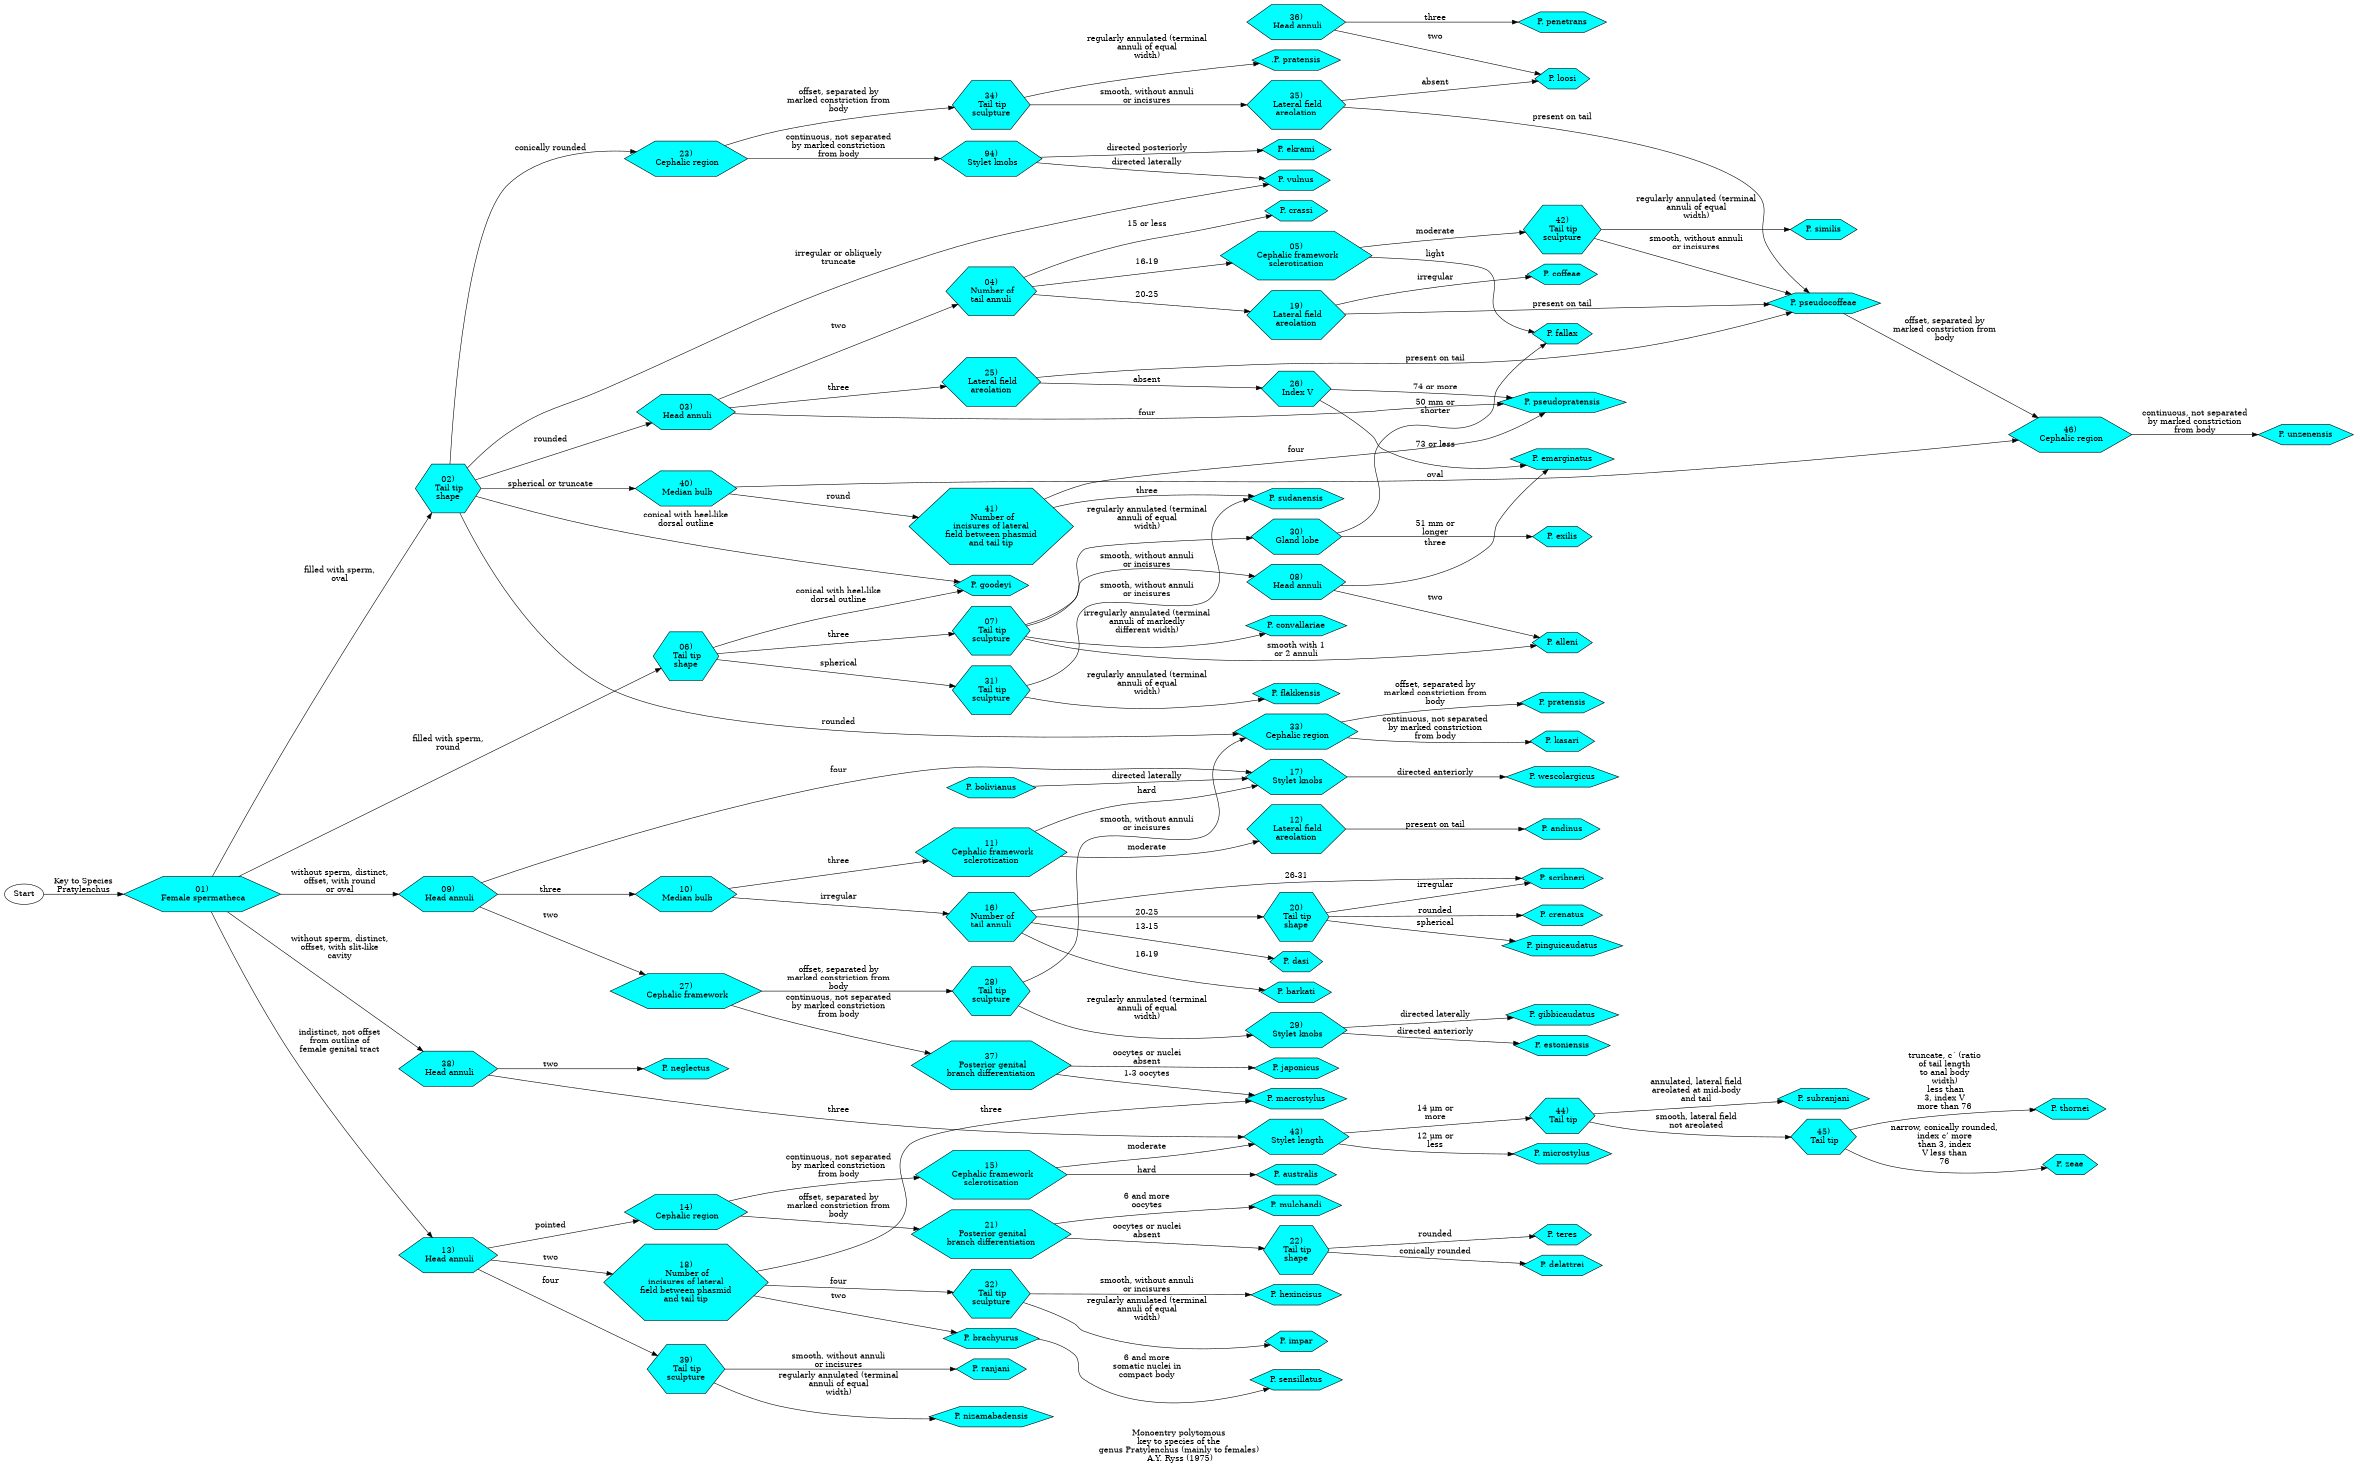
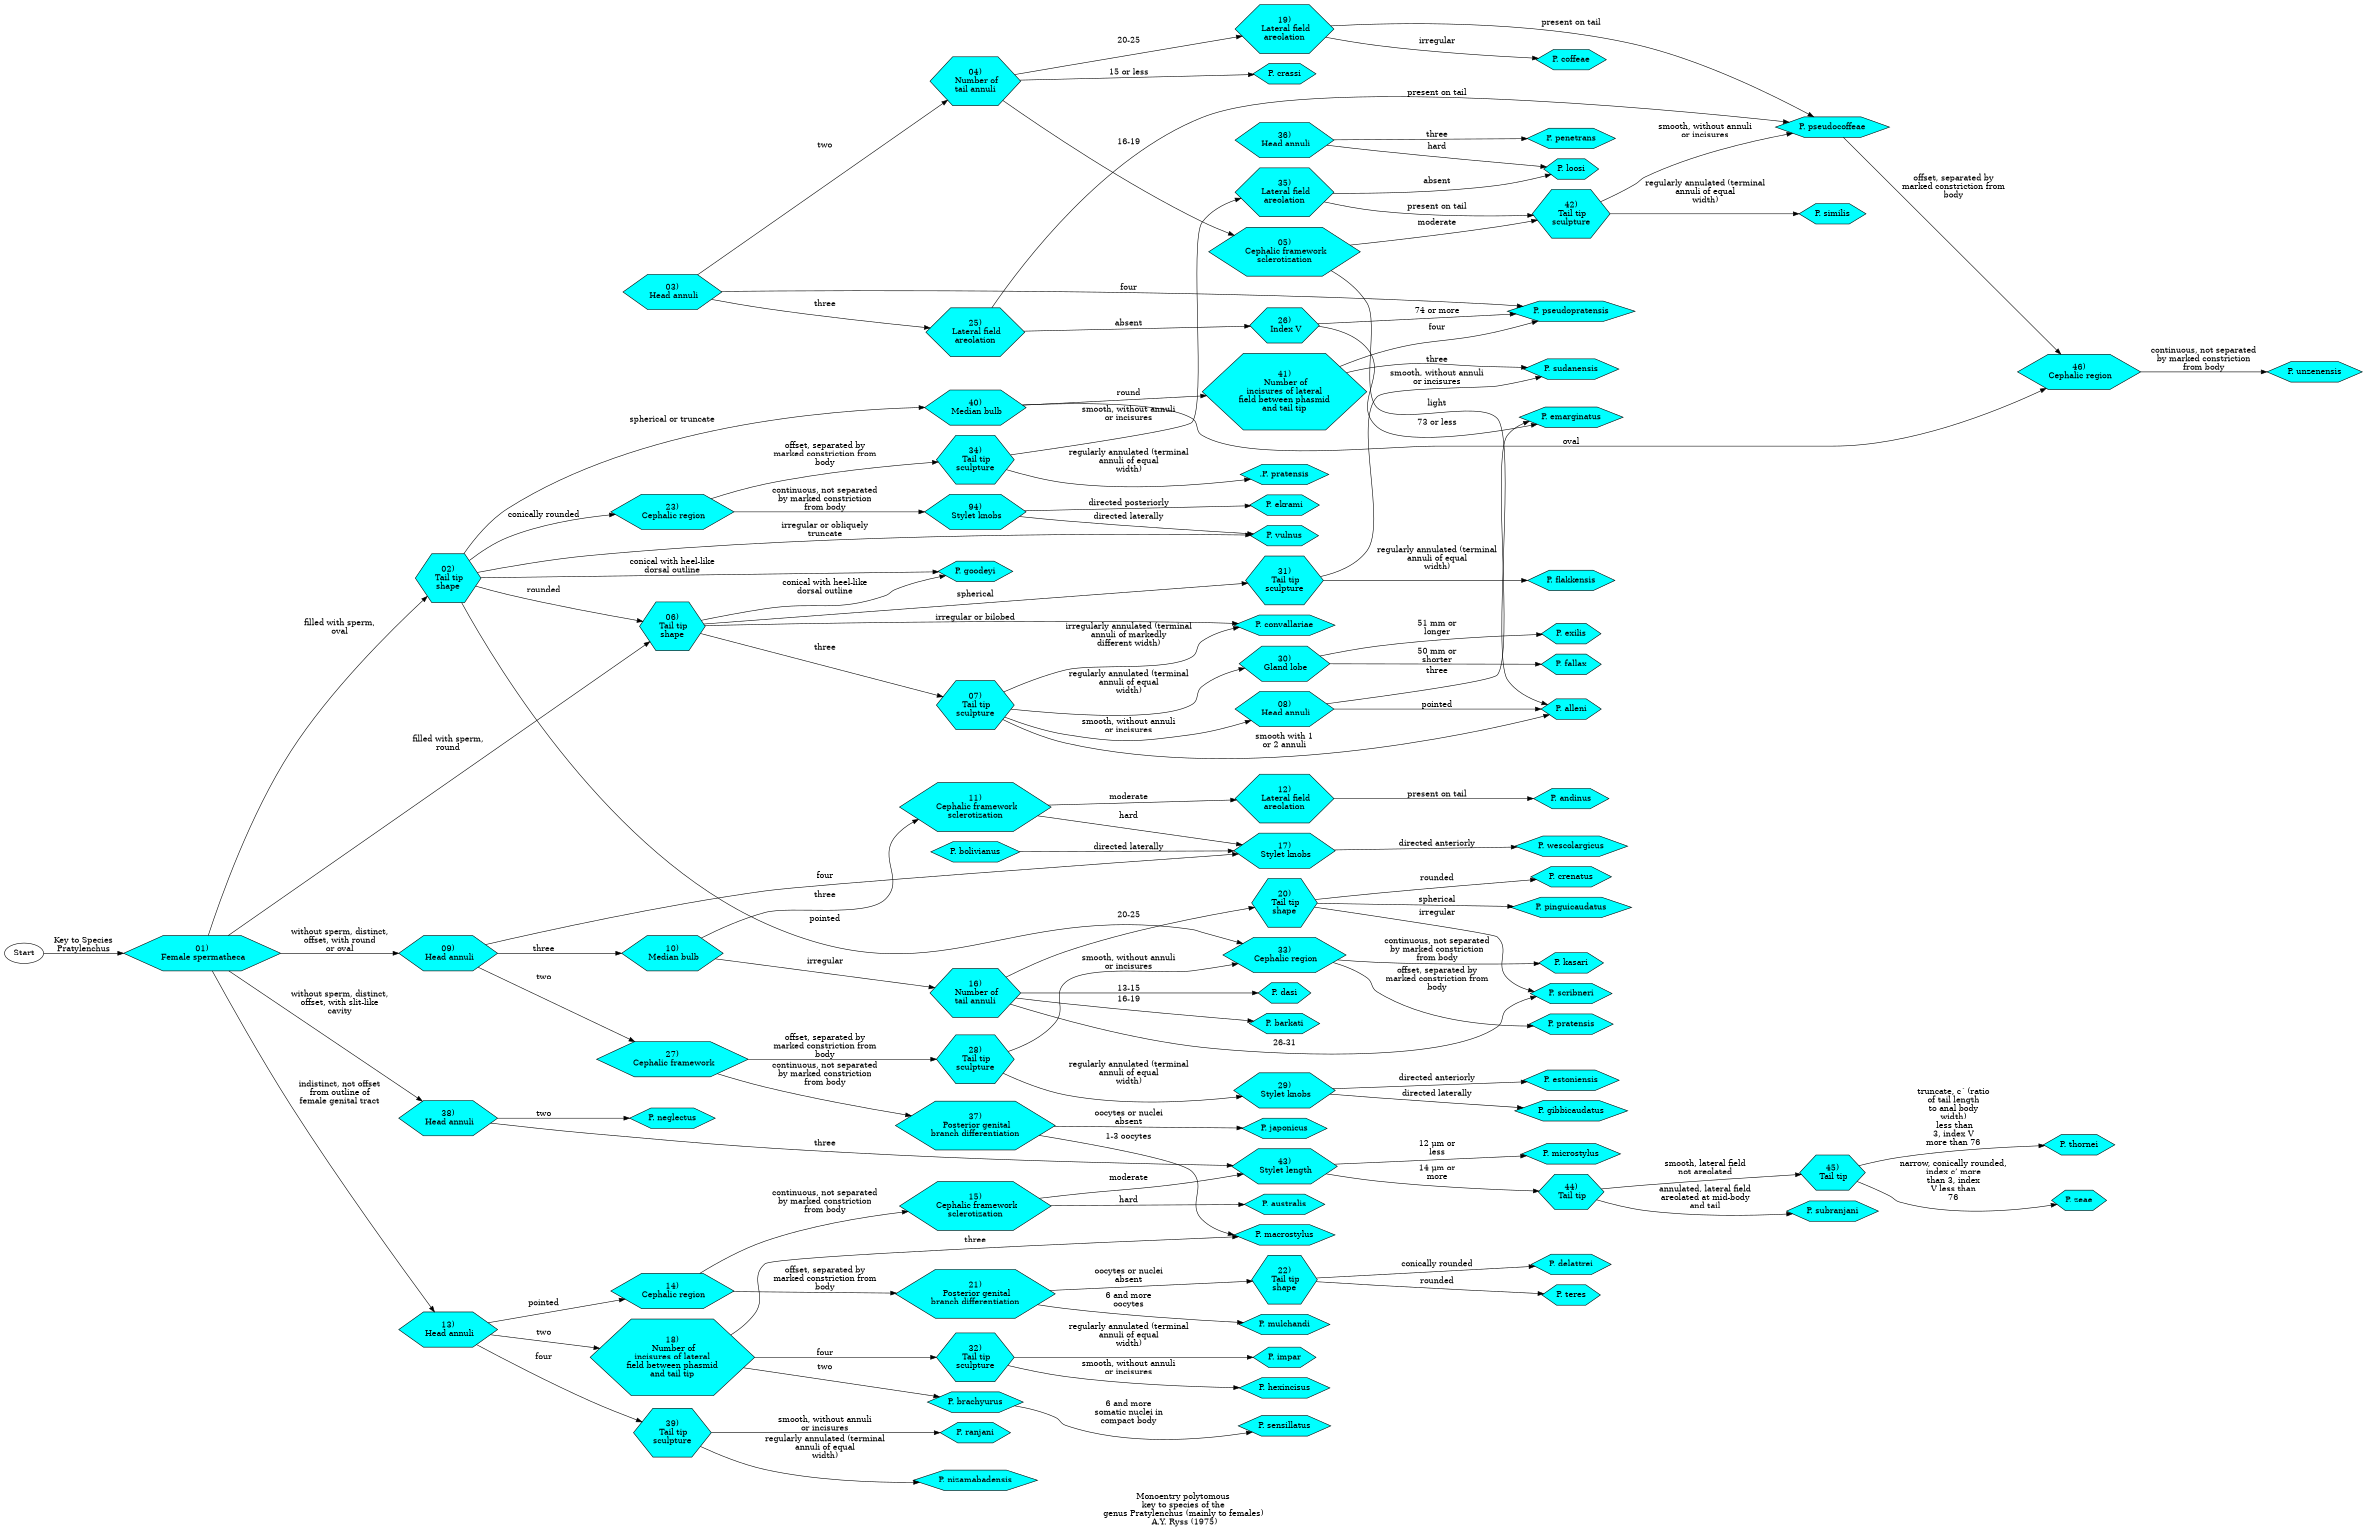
  digraph {
    label="Monoentry polytomous\n key to species of the \ngenus Pratylenchus (mainly to females)\n A.Y. Ryss (1975)"
    rankdir=LR
    remincross=True
    node [fillcolor=aqua shape=hexagon style=filled]
    n1 [label="01)\n Female spermatheca\n"]
    n2 [label="02)\n Tail tip\nshape\n"]
    n3 [label="06)\n Tail tip\nshape\n"]
    n4 [label="09)\n Head annuli\n"]
    n5 [label="38)\n Head annuli\n"]
    n6 [label="13)\n Head annuli\n"]
    n7 [label="P. goodeyi\n"]
    n8 [label="P. vulnus\n"]
    n9 [label="33)\n Cephalic region\n"]
    n10 [label="23)\n Cephalic region\n"]
    n11 [label="03)\n Head annuli\n"]
    n12 [label="40)\n Median bulb\n"]
    n13 [label="P. convallariae\n"]
    n14 [label="07)\n Tail tip\nsculpture\n"]
    n15 [label="31)\n Tail tip\nsculpture\n"]
    n16 [label="10)\n Median bulb\n"]
    n17 [label="17)\n Stylet knobs\n"]
    n18 [label="27)\n Cephalic framework\n"]
    n19 [label="43)\n Stylet length\n"]
    n20 [label="P. neglectus\n"]
    n21 [label="14)\n Cephalic region\n"]
    n22 [label="18)\n Number of\nincisures of lateral\nfield between phasmid\nand tail tip\n"]
    n23 [label="39)\n Tail tip\nsculpture\n"]
    n24 [label="P. pratensis\n"]
    n25 [label="P. kasari\n"]
    n26 [label="94)\n Stylet knobs\n"]
    n27 [label="34)\n Tail tip\nsculpture\n"]
    n28 [label="P. pseudopratensis\n"]
    n29 [label="04)\n Number of\ntail annuli\n"]
    n30 [label="25)\n Lateral field\nareolation\n"]
    n31 [label="41)\n Number of\nincisures of lateral\nfield between phasmid\nand tail tip\n"]
    n32 [label="46)\n Cephalic region\n"]
    n33 [label="P. sudanensis\n"]
    n34 [label="36)\n Head annuli\n"]
    n35 [label="P. loosi\n"]
    n36 [label="P. penetrans\n"]
    n37 [label="P. alleni\n"]
    n38 [label="08)\n Head annuli\n"]
    n39 [label="30)\n Gland lobe\n"]
    n40 [label="P. flakkensis\n"]
    n41 [label="11)\n Cephalic framework\nsclerotization\n"]
    n42 [label="16)\n Number of\ntail annuli\n"]
    n43 [label="P. wescolargicus\n"]
    n44 [label="28)\n Tail tip\nsculpture\n"]
    n45 [label="37)\n Posterior genital\nbranch differentiation\n"]
    n46 [label="P. microstylus\n"]
    n47 [label="44)\n Tail tip\n"]
    n48 [label="15)\n Cephalic framework\nsclerotization\n"]
    n49 [label="21)\n Posterior genital\nbranch differentiation\n"]
    n50 [label="P. brachyurus\n"]
    n51 [label="P. macrostylus\n"]
    n52 [label="32)\n Tail tip\nsculpture\n"]
    n53 [label="P. ranjani\n"]
    n54 [label="P. nizamabadensis\n"]
    n55 [label="P. ekrami\n"]
    n56 [label=".P. pratensis\n"]
    n57 [label="35)\n Lateral field\nareolation\n"]
    n58 [label="P. crassi\n"]
    n59 [label="05)\n Cephalic framework\nsclerotization\n"]
    n60 [label="19)\n Lateral field\nareolation\n"]
    n61 [label="P. pseudocoffeae\n"]
    n62 [label="26)\n Index V\n"]
    n63 [label="P. unzenensis\n"]
    n64 [label="42)\n Tail tip\nsculpture\n"]
    n65 [label="P. coffeae\n"]
    n66 [label="P. emarginatus\n"]
    n67 [label="P. similis\n"]
    n68 [label="P. fallax\n"]
    n69 [label="P. exilis\n"]
    n70 [label="12)\n Lateral field\nareolation\n"]
    n71 [label="P. dasi\n"]
    n72 [label="P. barkati\n"]
    n73 [label="20)\n Tail tip\nshape\n"]
    n74 [label="P. scribneri\n"]
    n75 [label="P. bolivianus\n"]
    n76 [label="29)\n Stylet knobs\n"]
    n77 [label="P. japonicus\n"]
    n78 [label="P. andinus\n"]
    n79 [label="P. crenatus\n"]
    n80 [label="P. pinguicaudatus\n"]
    n81 [label="P. australis\n"]
    n82 [label="P. mulchandi\n"]
    n83 [label="22)\n Tail tip\nshape\n"]
    n84 [label="P. sensillatus\n"]
    n85 [label="P. hexincisus\n"]
    n86 [label="P. impar\n"]
    n87 [label="P. delattrei\n"]
    n88 [label="P. teres\n"]
    n89 [label="P. subranjani\n"]
    n90 [label="45)\n Tail tip\n"]
    n91 [label="P. estoniensis\n"]
    n92 [label="P. gibbicaudatus\n"]
    n93 [label="P. thornei\n"]
    n94 [label="P. zeae\n"]
    Start [fillcolor="" shape="" style=""]
    n1 -> n2 [label="filled with sperm,\noval\n"]
    n1 -> n3 [label="filled with sperm,\nround\n"]
    n1 -> n4 [label="without sperm, distinct,\noffset, with round\nor oval\n"]
    n1 -> n5 [label="without sperm, distinct,\noffset, with slit-like\ncavity\n"]
    n1 -> n6 [label="indistinct, not offset\nfrom outline of\nfemale genital tract\n"]
    n2 -> n7 [label="conical with heel-like\ndorsal outline\n"]
    n2 -> n8 [label="irregular or obliquely\ntruncate\n"]
-   n2 -> n9 [label=rounded]
+   n2 -> n9 [label=pointed]
    n2 -> n10 [label="conically rounded\n"]
-   n2 -> n11 [label=rounded]
+   n2 -> n3 [label=rounded]
    n2 -> n12 [label="spherical or truncate\n"]
    n3 -> n7 [label="conical with heel-like\ndorsal outline\n"]
+   n3 -> n13 [label="irregular or bilobed\n"]
    n3 -> n14 [label=three]
    n3 -> n15 [label=spherical]
    n4 -> n16 [label=three]
    n4 -> n17 [label=four]
    n4 -> n18 [label=two]
    n5 -> n19 [label=three]
    n5 -> n20 [label=two]
    n6 -> n21 [label=pointed]
    n6 -> n22 [label=two]
    n6 -> n23 [label=four]
    n9 -> n24 [label="offset, separated by\nmarked constriction from\nbody\n"]
    n9 -> n25 [label="continuous, not separated\nby marked constriction\nfrom body\n"]
    n10 -> n26 [label="continuous, not separated\nby marked constriction\nfrom body\n"]
    n10 -> n27 [label="offset, separated by\nmarked constriction from\nbody\n"]
    n11 -> n28 [label=four]
    n11 -> n29 [label=two]
    n11 -> n30 [label=three]
    n12 -> n31 [label=round]
    n12 -> n32 [label=oval]
    n14 -> n13 [label="irregularly annulated (terminal\nannuli of markedly\ndifferent width)\n\n"]
    n14 -> n37 [label="smooth with 1\nor 2 annuli\n"]
    n14 -> n38 [label="smooth, without annuli\nor incisures\n"]
    n14 -> n39 [label="regularly annulated (terminal\nannuli of equal\nwidth)\n\n"]
    n15 -> n33 [label="smooth, without annuli\nor incisures\n"]
    n15 -> n40 [label="regularly annulated (terminal\nannuli of equal\nwidth)\n\n"]
    n16 -> n41 [label=three]
    n16 -> n42 [label=irregular]
    n17 -> n43 [label="directed anteriorly\n"]
    n18 -> n44 [label="offset, separated by\nmarked constriction from\nbody\n"]
    n18 -> n45 [label="continuous, not separated\nby marked constriction\nfrom body\n"]
    n19 -> n46 [label="12 μm or\nless\n"]
    n19 -> n47 [label="14 μm or\nmore\n"]
    n21 -> n48 [label="continuous, not separated\nby marked constriction\nfrom body\n"]
    n21 -> n49 [label="offset, separated by\nmarked constriction from\nbody\n"]
    n22 -> n50 [label=two]
    n22 -> n51 [label=three]
    n22 -> n52 [label=four]
    n23 -> n53 [label="smooth, without annuli\nor incisures\n"]
    n23 -> n54 [label="regularly annulated (terminal\nannuli of equal\nwidth)\n\n"]
    n26 -> n8 [label="directed laterally\n"]
    n26 -> n55 [label="directed posteriorly\n"]
    n27 -> n56 [label="regularly annulated (terminal\nannuli of equal\nwidth)\n\n"]
    n27 -> n57 [label="smooth, without annuli\nor incisures\n"]
    n29 -> n58 [label="15 or less\n"]
    n29 -> n59 [label="16-19\n"]
    n29 -> n60 [label="20-25\n"]
    n30 -> n61 [label="present on tail\n"]
    n30 -> n62 [label=absent]
    n31 -> n28 [label=four]
    n31 -> n33 [label=three]
    n32 -> n63 [label="continuous, not separated\nby marked constriction\nfrom body\n"]
-   n34 -> n35 [label=two]
+   n34 -> n35 [label=hard]
    n34 -> n36 [label=three]
-   n38 -> n37 [label=two]
+   n38 -> n37 [label=pointed]
    n38 -> n66 [label=three]
    n39 -> n68 [label="50 mm or\nshorter\n"]
    n39 -> n69 [label="51 mm or\nlonger\n"]
    n41 -> n17 [label=hard]
    n41 -> n70 [label=moderate]
    n42 -> n71 [label="13-15\n"]
    n42 -> n72 [label="16-19\n"]
    n42 -> n73 [label="20-25\n"]
    n42 -> n74 [label="26-31\n"]
    n44 -> n9 [label="smooth, without annuli\nor incisures\n"]
    n44 -> n76 [label="regularly annulated (terminal\nannuli of equal\nwidth)\n\n"]
    n45 -> n51 [label="1-3 oocytes\n"]
    n45 -> n77 [label="oocytes or nuclei\nabsent\n"]
    n47 -> n89 [label="annulated, lateral field\nareolated at mid-body\nand tail\n"]
    n47 -> n90 [label="smooth, lateral field\nnot areolated\n"]
    n48 -> n19 [label=moderate]
    n48 -> n81 [label=hard]
    n49 -> n82 [label="6 and more\noocytes\n"]
    n49 -> n83 [label="oocytes or nuclei\nabsent\n"]
    n50 -> n84 [label="6 and more\nsomatic nuclei in\ncompact body\n"]
    n52 -> n85 [label="smooth, without annuli\nor incisures\n"]
    n52 -> n86 [label="regularly annulated (terminal\nannuli of equal\nwidth)\n\n"]
    n57 -> n35 [label=absent]
-   n57 -> n61 [label="present on tail\n"]
-   n59 -> n68 [label=light]
+   n57 -> n64 [label="present on tail\n"]
+   n59 -> n37 [label=light]
    n59 -> n64 [label=moderate]
    n60 -> n61 [label="present on tail\n"]
    n60 -> n65 [label=irregular]
    n61 -> n32 [label="offset, separated by\nmarked constriction from\nbody\n"]
    n62 -> n28 [label="74 or more\n"]
    n62 -> n66 [label="73 or less\n"]
    n64 -> n61 [label="smooth, without annuli\nor incisures\n"]
    n64 -> n67 [label="regularly annulated (terminal\nannuli of equal\nwidth)\n\n"]
    n70 -> n78 [label="present on tail\n"]
    n73 -> n74 [label=irregular]
    n73 -> n79 [label=rounded]
    n73 -> n80 [label=spherical]
    n75 -> n17 [label="directed laterally\n"]
    n76 -> n91 [label="directed anteriorly\n"]
    n76 -> n92 [label="directed laterally\n"]
    n83 -> n87 [label="conically rounded\n"]
    n83 -> n88 [label=rounded]
    n90 -> n93 [label="truncate, c´ (ratio\nof tail length\nto anal body\nwidth)\n less than\n3, index V\nmore than 76\n"]
    n90 -> n94 [label="narrow, conically rounded,\nindex c’ more\nthan 3, index\nV less than\n76\n"]
    Start -> n1 [label="Key to Species\nPratylenchus\n"]
  }
